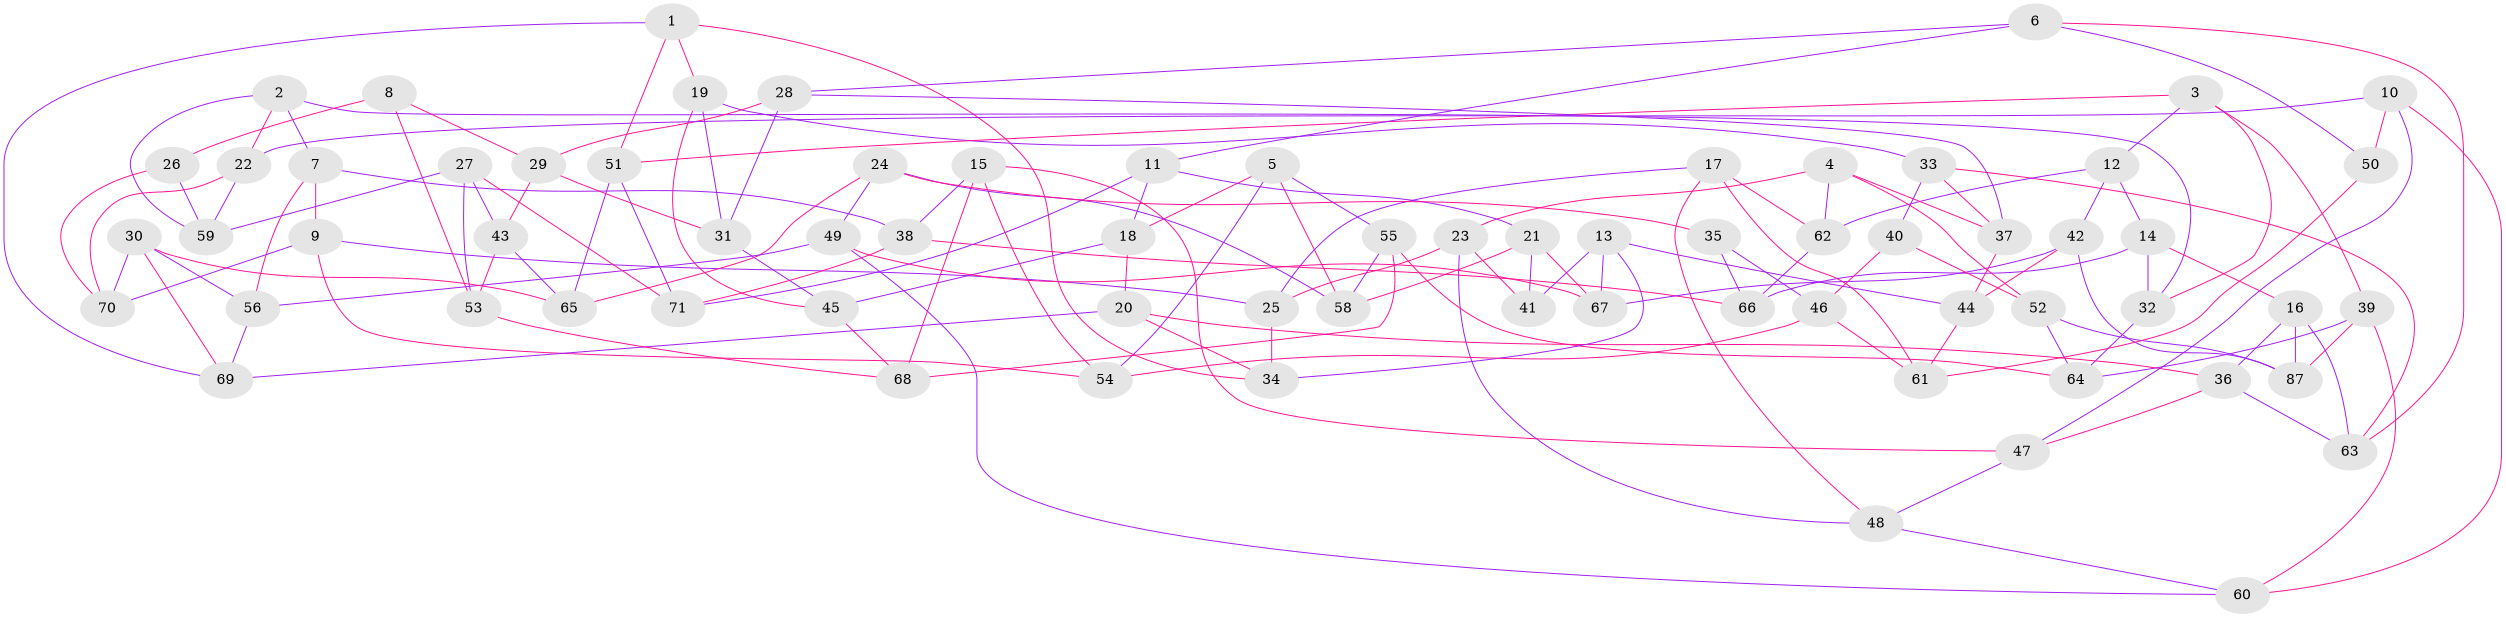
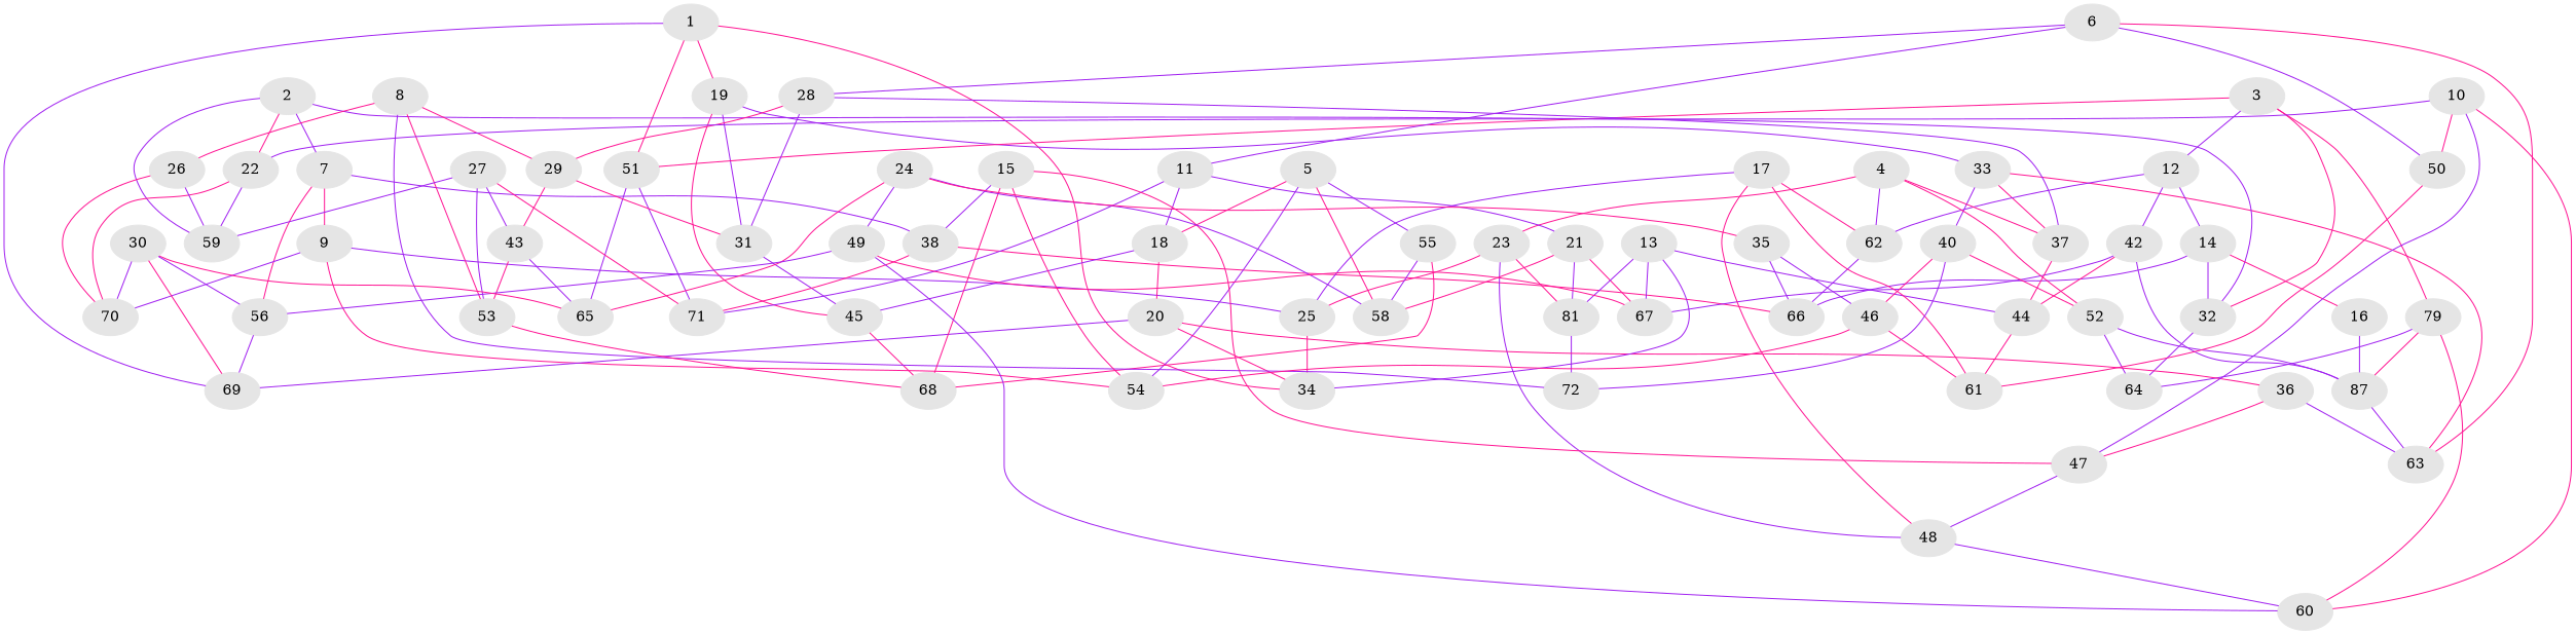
  graph {
    node [color=gray90 style=filled]
    edge [color=purple]
    1
    19
    34
    51
    69
    45
    31
    33
    71
    65
    2
    7
    22
    32
    59
    9
    38
    56
    70
    64
    3
    12
-   39
+   39 [label=79]
    62
    14
    42
    60
    n28 [label=87]
    4
    23
    37
    52
    25
-   41
+   41 [label=81]
    48
    44
    66
    5
    18
    54
    55
    58
    20
    68
    6
    11
    28
    50
    63
    21
    29
    61
    8
    26
    53
+   72
    43
    10
    47
    67
    16
    13
    36
    15
    17
    40
    24
    35
    49
    46
    27
    30
    1 -- 19 [color=deeppink]
    1 -- 34 [color=deeppink]
    1 -- 51 [color=deeppink]
    1 -- 69
    19 -- 45 [color=deeppink]
    19 -- 31
    19 -- 33
    51 -- 71
    51 -- 65
    45 -- 68 [color=deeppink]
    31 -- 45
    33 -- 37 [color=deeppink]
    33 -- 63 [color=deeppink]
    33 -- 40
    2 -- 7
    2 -- 22 [color=deeppink]
    2 -- 32
    2 -- 59
    7 -- 9 [color=deeppink]
    7 -- 38
    7 -- 56 [color=deeppink]
    22 -- 59
    22 -- 70 [color=deeppink]
    32 -- 64
    9 -- 70
    9 -- 25
    9 -- 54 [color=deeppink]
    38 -- 71 [color=deeppink]
    38 -- 66 [color=deeppink]
    56 -- 69
    3 -- 51 [color=deeppink]
    3 -- 32 [color=deeppink]
    3 -- 12
    3 -- 39 [color=deeppink]
    12 -- 62
    12 -- 14
    12 -- 42
    39 -- 64
    39 -- 60 [color=deeppink]
    39 -- n28 [color=deeppink]
    62 -- 66
    14 -- 32
    14 -- 66
    14 -- 16 [color=deeppink]
    42 -- n28
    42 -- 44 [color=deeppink]
    42 -- 67
    4 -- 62
    4 -- 23 [color=deeppink]
    4 -- 37 [color=deeppink]
    4 -- 52 [color=deeppink]
    23 -- 25 [color=deeppink]
    23 -- 41 [color=deeppink]
    23 -- 48
    37 -- 44 [color=deeppink]
    52 -- 64
    52 -- n28
    25 -- 34 [color=deeppink]
+   41 -- 72
    48 -- 60
    44 -- 61 [color=deeppink]
    5 -- 18 [color=deeppink]
    5 -- 54
    5 -- 55
    5 -- 58 [color=deeppink]
    18 -- 45
    18 -- 20 [color=deeppink]
-   55 -- 64 [color=deeppink]
    55 -- 58
    55 -- 68 [color=deeppink]
    20 -- 34 [color=deeppink]
    20 -- 69
    20 -- 36 [color=deeppink]
    6 -- 11
    6 -- 28
    6 -- 50
    6 -- 63 [color=deeppink]
    11 -- 71
    11 -- 18
    11 -- 21
    28 -- 31
    28 -- 37
    28 -- 29 [color=deeppink]
    50 -- 61 [color=deeppink]
    21 -- 41
    21 -- 58 [color=deeppink]
    21 -- 67 [color=deeppink]
    29 -- 31 [color=deeppink]
    29 -- 43 [color=deeppink]
    8 -- 29 [color=deeppink]
    8 -- 26 [color=deeppink]
    8 -- 53 [color=deeppink]
+   8 -- 72
    26 -- 59
    26 -- 70 [color=deeppink]
    53 -- 68 [color=deeppink]
    43 -- 65
    43 -- 53 [color=deeppink]
    10 -- 22
    10 -- 60 [color=deeppink]
    10 -- 50 [color=deeppink]
    10 -- 47
    47 -- 48
    16 -- n28
-   16 -- 63
-   16 -- 36
+   n28 -- 63
    13 -- 34
    13 -- 41
    13 -- 44
    13 -- 67
    36 -- 63
    36 -- 47 [color=deeppink]
    15 -- 38
    15 -- 54 [color=deeppink]
    15 -- 68 [color=deeppink]
    15 -- 47 [color=deeppink]
    17 -- 62 [color=deeppink]
    17 -- 25
    17 -- 48 [color=deeppink]
    17 -- 61 [color=deeppink]
    40 -- 52 [color=deeppink]
+   40 -- 72
    40 -- 46 [color=deeppink]
    24 -- 65 [color=deeppink]
    24 -- 58
    24 -- 35 [color=deeppink]
    24 -- 49
    35 -- 66
    35 -- 46
    49 -- 56
    49 -- 60
    49 -- 67 [color=deeppink]
    46 -- 54 [color=deeppink]
    46 -- 61 [color=deeppink]
    27 -- 71 [color=deeppink]
    27 -- 59
    27 -- 53
    27 -- 43
    30 -- 69 [color=deeppink]
    30 -- 65 [color=deeppink]
    30 -- 56
    30 -- 70
  }
